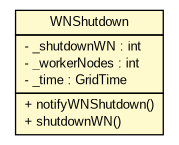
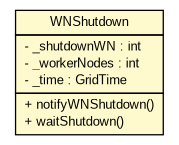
  digraph {
    nodesep=0.25
    ranksep=0.5
-   n1 [fontcolor=black fontname=arial fontsize=10.0 label=<<table title="org.edg.data.replication.optorsim.WNShutdown" border="0" cellborder="1" cellspacing="0" cellpadding="2" port="p" bgcolor="lemonChiffon" href="./WNShutdown.html"> 		<tr><td><table border="0" cellspacing="0" cellpadding="1"> <tr><td align="center" balign="center"> WNShutdown </td></tr> 		</table></td></tr> 		<tr><td><table border="0" cellspacing="0" cellpadding="1"> <tr><td align="left" balign="left"> - _shutdownWN : int </td></tr> <tr><td align="left" balign="left"> - _workerNodes : int </td></tr> <tr><td align="left" balign="left"> - _time : GridTime </td></tr> 		</table></td></tr> 		<tr><td><table border="0" cellspacing="0" cellpadding="1"> <tr><td align="left" balign="left"> + notifyWNShutdown() </td></tr> <tr><td align="left" balign="left"> + shutdownWN() </td></tr> 		</table></td></tr> 		</table>> shape=plaintext]
+   n1 [fontcolor=black fontname=arial fontsize=10.0 label=<<table title="org.edg.data.replication.optorsim.WNShutdown" border="0" cellborder="1" cellspacing="0" cellpadding="2" port="p" bgcolor="lemonChiffon" href="./WNShutdown.html"> 		<tr><td><table border="0" cellspacing="0" cellpadding="1"> <tr><td align="center" balign="center"> WNShutdown </td></tr> 		</table></td></tr> 		<tr><td><table border="0" cellspacing="0" cellpadding="1"> <tr><td align="left" balign="left"> - _shutdownWN : int </td></tr> <tr><td align="left" balign="left"> - _workerNodes : int </td></tr> <tr><td align="left" balign="left"> - _time : GridTime </td></tr> 		</table></td></tr> 		<tr><td><table border="0" cellspacing="0" cellpadding="1"> <tr><td align="left" balign="left"> + notifyWNShutdown() </td></tr> <tr><td align="left" balign="left"> + waitShutdown() </td></tr> 		</table></td></tr> 		</table>> shape=plaintext]
  }
